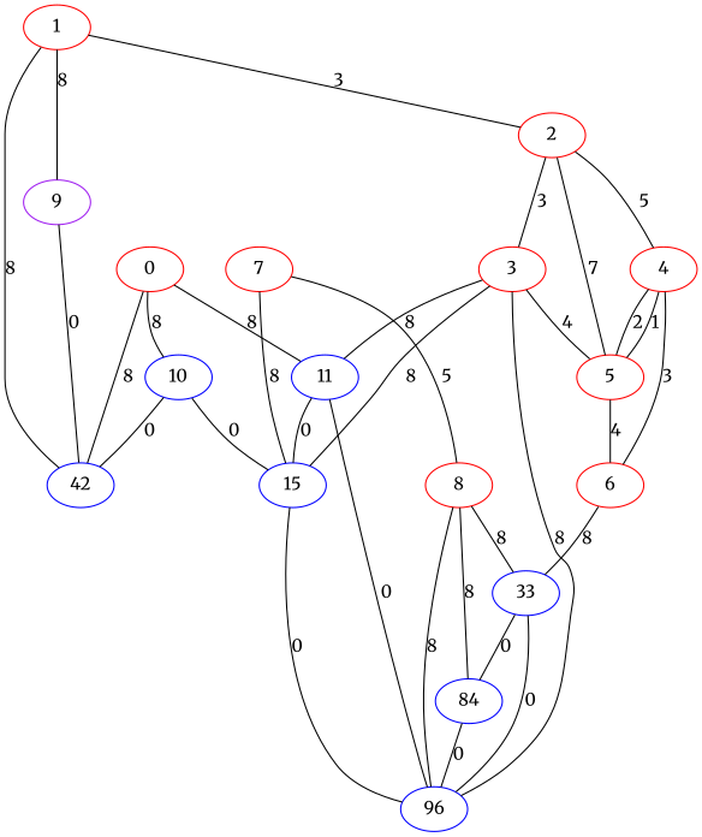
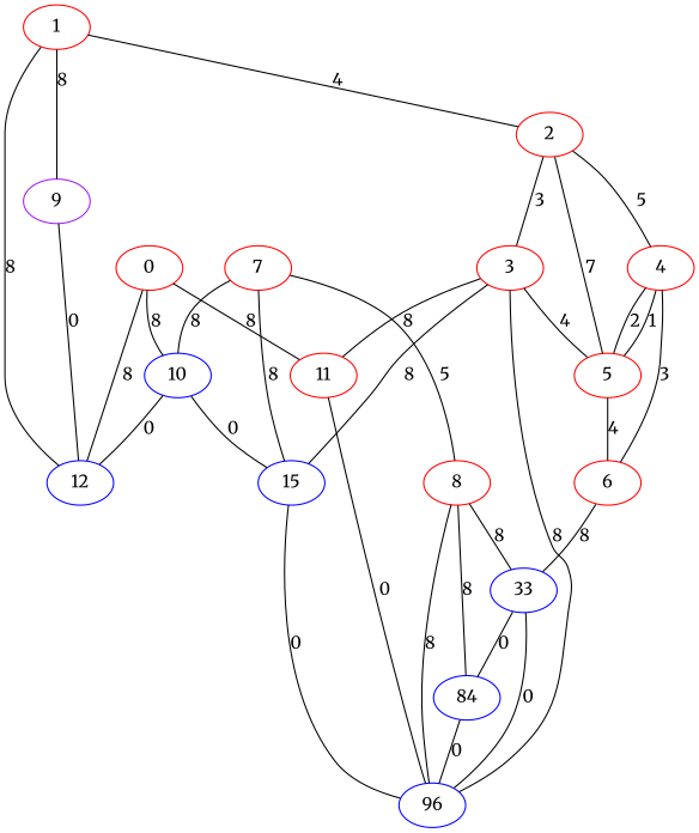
  graph {
    fontname=Merriweather
    node [color=red fontname=Merriweather weight=1]
    edge [fontname=Merriweather]
    10 [color=blue weight=3]
    0
-   11 [color=blue weight=3]
-   12 [color=blue weight=3 label=42]
+   11 [weight=3]
+   12 [color=blue weight=3]
    15 [color=blue weight=3]
    n6 [color=blue label=96 weight=3]
    1
    2
    9 [color=purple weight=4]
    3
    4
    5
    6
    n14 [color=blue label=33 weight=3]
    n15 [color=blue label=84 weight=3]
    7
    8
    10 -- 12 [label=0]
    10 -- 15 [label=0]
    0 -- 10 [label=8]
    0 -- 11 [label=8]
    0 -- 12 [label=8]
-   11 -- 15 [label=0]
    11 -- n6 [label=0]
    15 -- n6 [label=0]
    1 -- 12 [label=8]
-   1 -- 2 [label=3]
+   1 -- 2 [label=4]
    1 -- 9 [label=8]
    2 -- 3 [label=3]
    2 -- 4 [label=5]
    2 -- 5 [label=7]
    9 -- 12 [label=0]
    3 -- 11 [label=8]
    3 -- 15 [label=8]
    3 -- n6 [label=8]
    3 -- 5 [label=4]
    4 -- 5 [label=2]
    4 -- 5 [label=1]
    4 -- 6 [label=3]
    5 -- 6 [label=4]
    6 -- n14 [label=8]
    n14 -- n6 [label=0]
    n14 -- n15 [label=0]
    n15 -- n6 [label=0]
+   7 -- 10 [label=8]
    7 -- 15 [label=8]
    7 -- 8 [label=5]
    8 -- n6 [label=8]
    8 -- n14 [label=8]
    8 -- n15 [label=8]
  }
